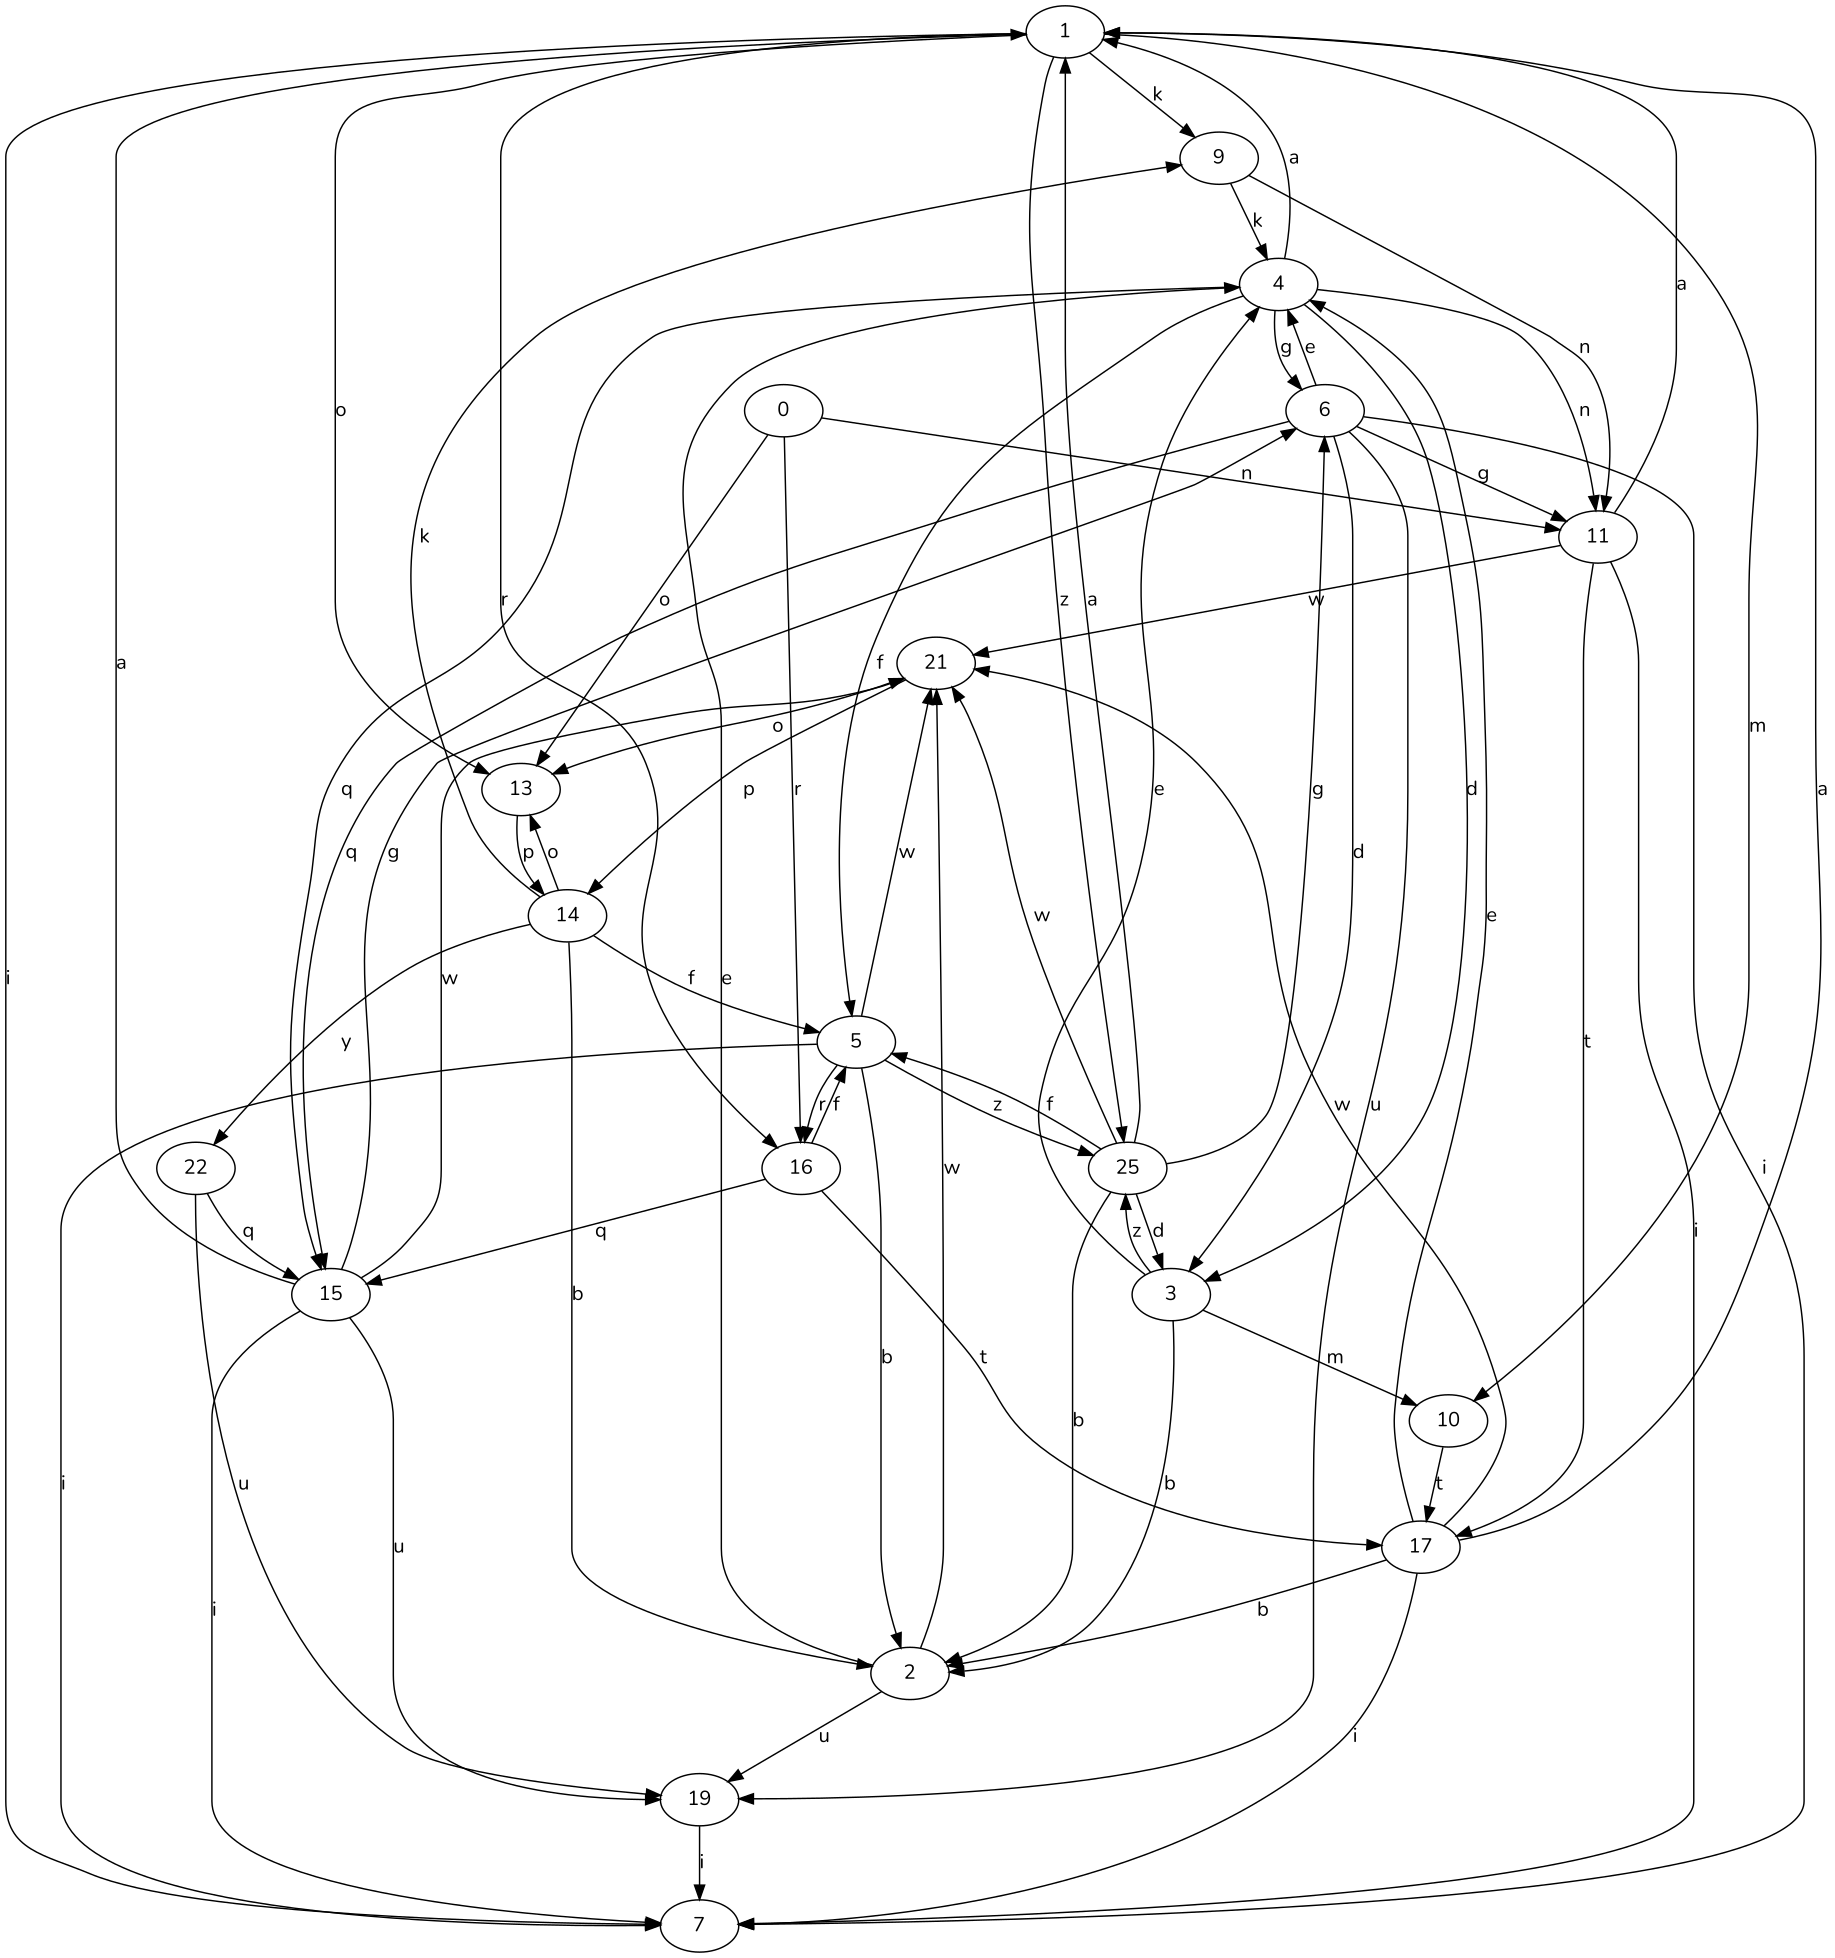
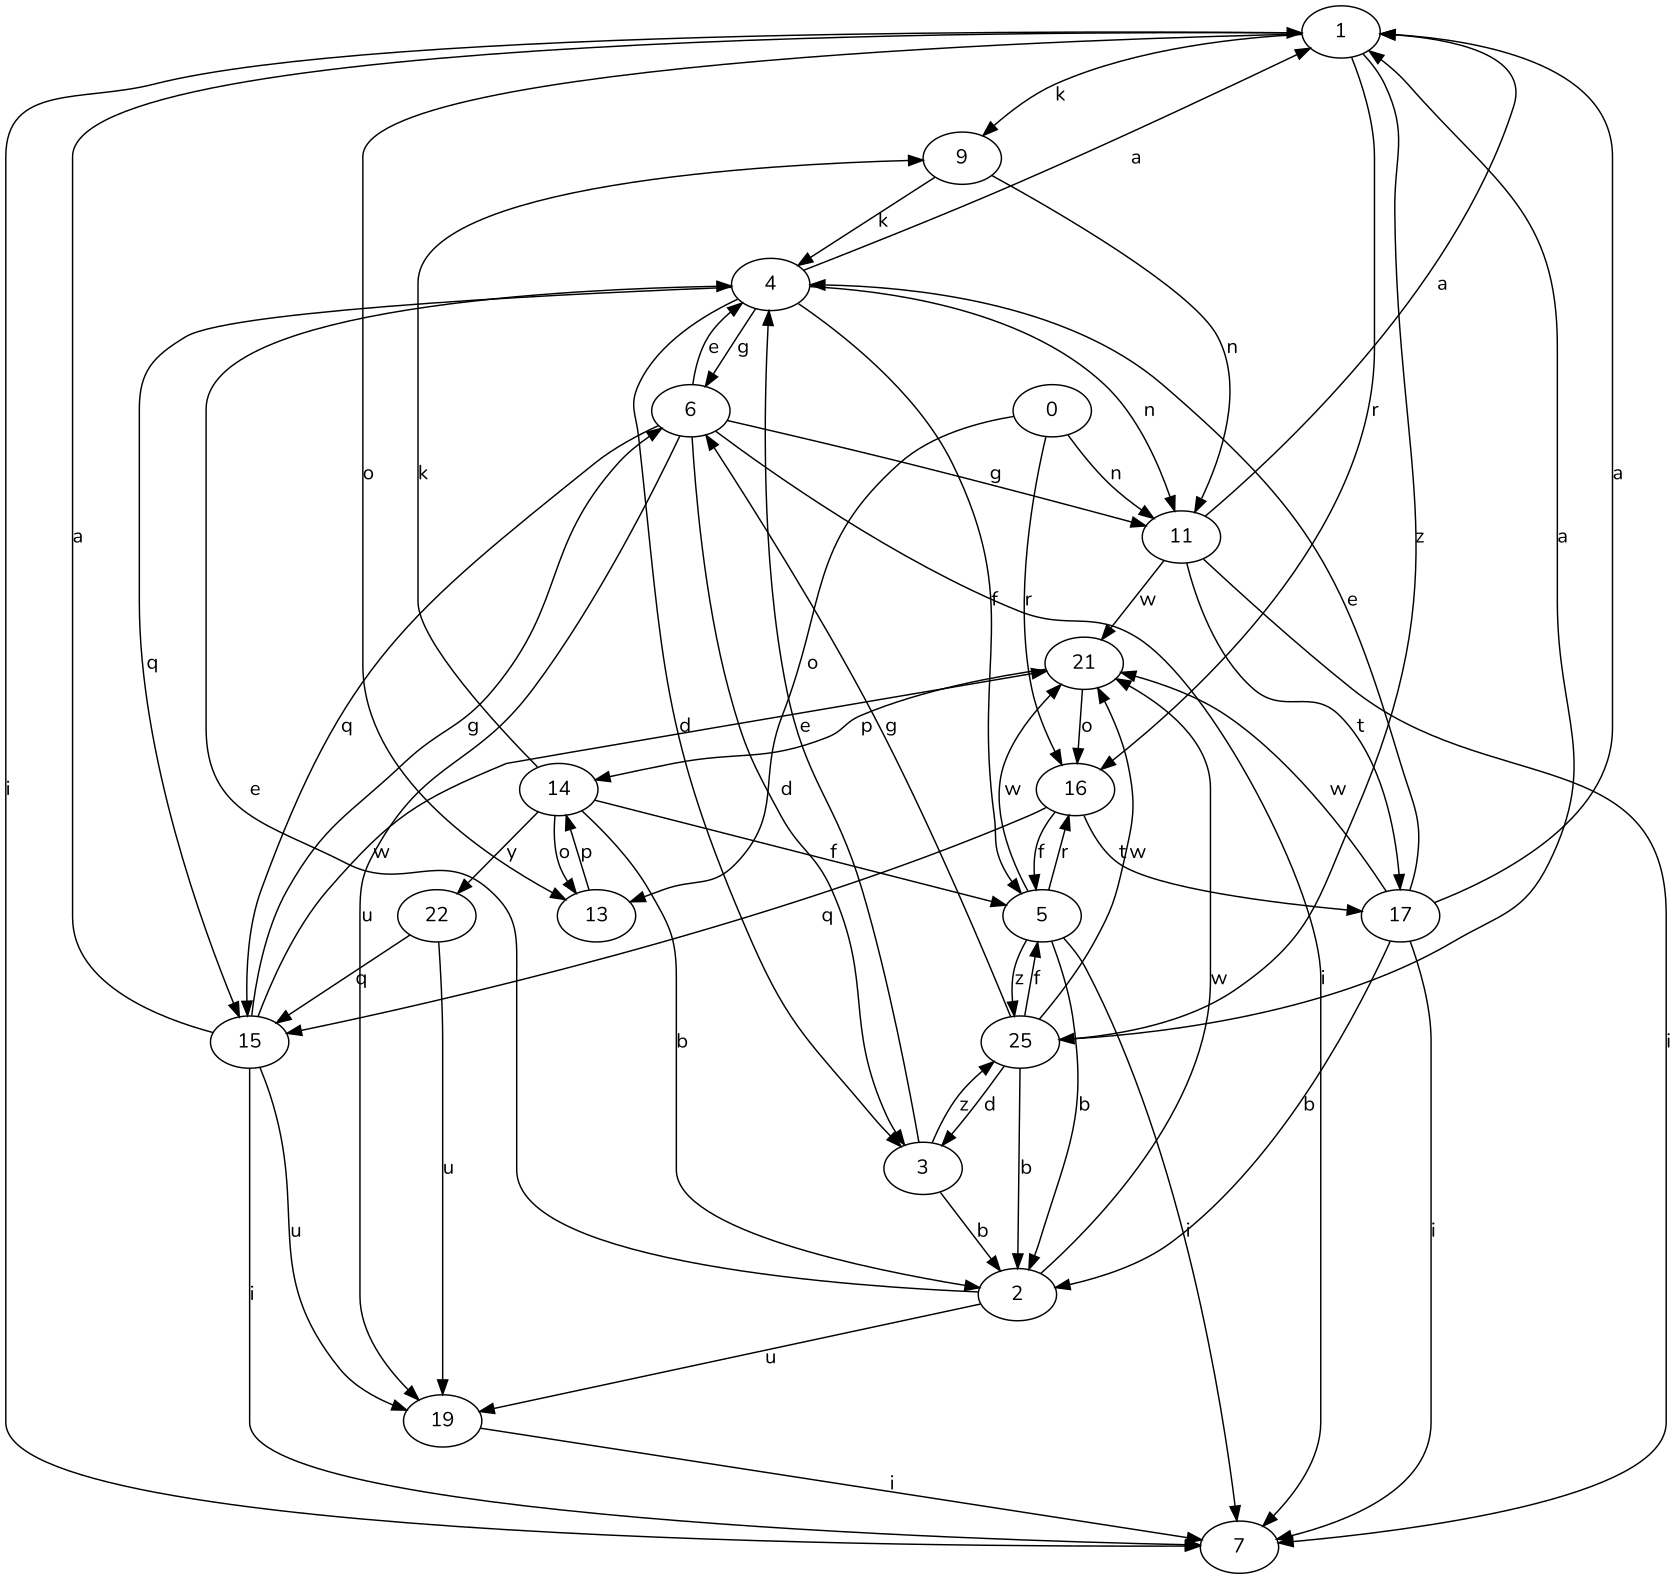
  strict digraph {
    fontname=Nunito
    node [fontname=Nunito]
    edge [fontname=Nunito]
    1
    7
    9
-   10
    13
    16
    25
    4
    11
    17
    14
    5
    15
    2
    21
    3
    6
    19
    22
    0
    1 -> 7 [label=i]
    1 -> 9 [label=k]
-   1 -> 10 [label=m]
    1 -> 13 [label=o]
    1 -> 16 [label=r]
    1 -> 25 [label=z]
    9 -> 4 [label=k]
    9 -> 11 [label=n]
-   10 -> 17 [label=t]
    13 -> 14 [label=p]
    16 -> 17 [label=t]
    16 -> 5 [label=f]
    16 -> 15 [label=q]
    25 -> 1 [label=a]
    25 -> 5 [label=f]
    25 -> 2 [label=b]
    25 -> 21 [label=w]
    25 -> 3 [label=d]
    25 -> 6 [label=g]
    4 -> 1 [label=a]
    4 -> 11 [label=n]
    4 -> 5 [label=f]
    4 -> 15 [label=q]
    4 -> 3 [label=d]
    4 -> 6 [label=g]
    11 -> 1 [label=a]
    11 -> 7 [label=i]
    11 -> 17 [label=t]
    11 -> 21 [label=w]
    17 -> 1 [label=a]
    17 -> 7 [label=i]
    17 -> 4 [label=e]
    17 -> 2 [label=b]
    17 -> 21 [label=w]
    14 -> 9 [label=k]
    14 -> 13 [label=o]
    14 -> 5 [label=f]
    14 -> 2 [label=b]
    14 -> 22 [label=y]
    5 -> 7 [label=i]
    5 -> 16 [label=r]
    5 -> 25 [label=z]
    5 -> 2 [label=b]
    5 -> 21 [label=w]
    15 -> 1 [label=a]
    15 -> 7 [label=i]
    15 -> 21 [label=w]
    15 -> 6 [label=g]
    15 -> 19 [label=u]
    2 -> 4 [label=e]
    2 -> 21 [label=w]
    2 -> 19 [label=u]
-   21 -> 13 [label=o]
+   21 -> 16 [label=o]
    21 -> 14 [label=p]
-   3 -> 10 [label=m]
    3 -> 25 [label=z]
    3 -> 4 [label=e]
    3 -> 2 [label=b]
    6 -> 7 [label=i]
    6 -> 4 [label=e]
    6 -> 11 [label=g]
    6 -> 15 [label=q]
    6 -> 3 [label=d]
    6 -> 19 [label=u]
    19 -> 7 [label=i]
    22 -> 15 [label=q]
    22 -> 19 [label=u]
    0 -> 13 [label=o]
    0 -> 16 [label=r]
    0 -> 11 [label=n]
  }
